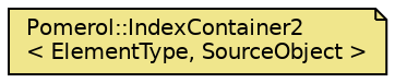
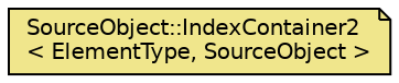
  digraph {
    rankdir=LR
-   n1 [color=black fillcolor=khaki fontname=Helvetica fontsize=10 height=0.2 label="Pomerol::IndexContainer2\l\< ElementType, SourceObject \>" shape=note style=filled width=0.4]
+   n1 [color=black fillcolor=khaki fontname=Helvetica fontsize=10 height=0.2 label="SourceObject::IndexContainer2\l\< ElementType, SourceObject \>" shape=note style=filled width=0.4]
  }
